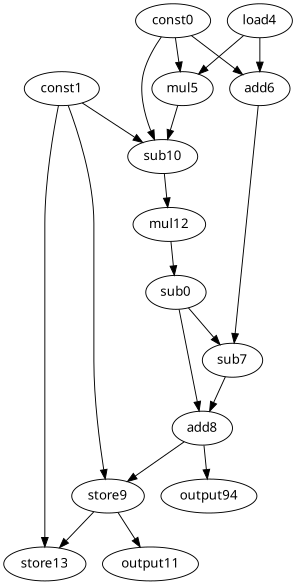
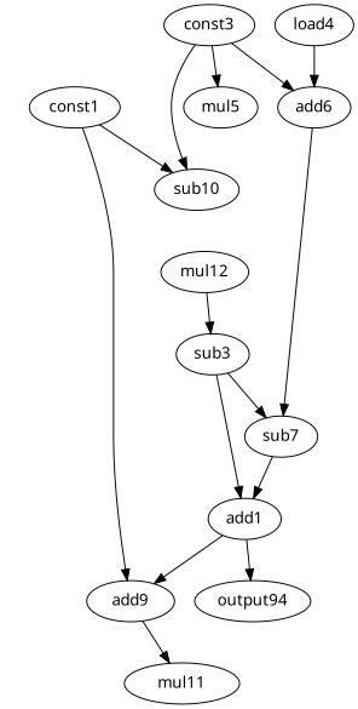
  digraph {
    fontname="Noto Sans"
    node [fontname="Noto Sans" opcode=add]
    edge [fontname="Noto Sans" operand=0]
-   const0 [opcode=const]
+   const0 [opcode=const label=const3]
    n2 [label=mul5]
    add6
    sub10 [opcode=sub]
    sub7 [opcode=sub]
    mul12 [opcode=mul]
    const1 [opcode=const]
-   add9 [label=store9]
-   store13 [opcode=store]
-   sub3 [opcode=sub label=sub0]
-   add8
-   output11 [opcode=output]
+   add9
+   sub3 [opcode=sub]
+   add8 [label=add1]
+   output11 [opcode=output label=mul11]
    load4 [opcode=load]
    n14 [label=output94 opcode=output]
    const0 -> n2
    const0 -> add6
    const0 -> sub10
-   n2 -> sub10 [operand=1]
    add6 -> sub7 [operand=1]
-   sub10 -> mul12
    sub7 -> add8 [operand=1]
    mul12 -> sub3 [operand=1]
    const1 -> sub10
    const1 -> add9 [operand=1]
-   const1 -> store13 [operand=1]
-   add9 -> store13
    add9 -> output11
    sub3 -> sub7
    sub3 -> add8
    add8 -> add9
    add8 -> n14
-   load4 -> n2 [operand=1]
    load4 -> add6 [operand=1]
  }
